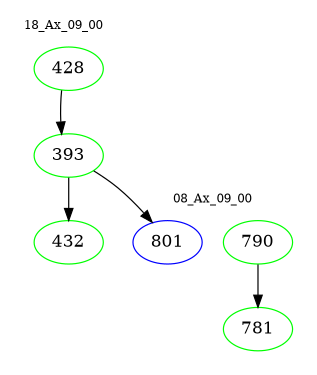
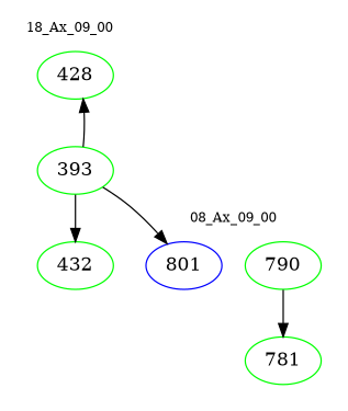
  digraph {
    node [color=green]
    edge [color=black]
    n1 [label=428]
    n2 [label=393]
    n3 [label=432]
    n4 [label=790]
    n5 [label=781]
    n6 [color=blue label=801]
    subgraph cluster_1 {
      color=white
      fontsize=10
      label="18_Ax_09_00"
      n1
      n2
      n3
    }
    subgraph cluster_2 {
      color=white
      fontsize=10
      label="08_Ax_09_00"
      n4
      n5
      n6
    }
-   n1 -> n2
+   n2 -> n1
    n2 -> n3
    n2 -> n6
    n4 -> n5
  }
